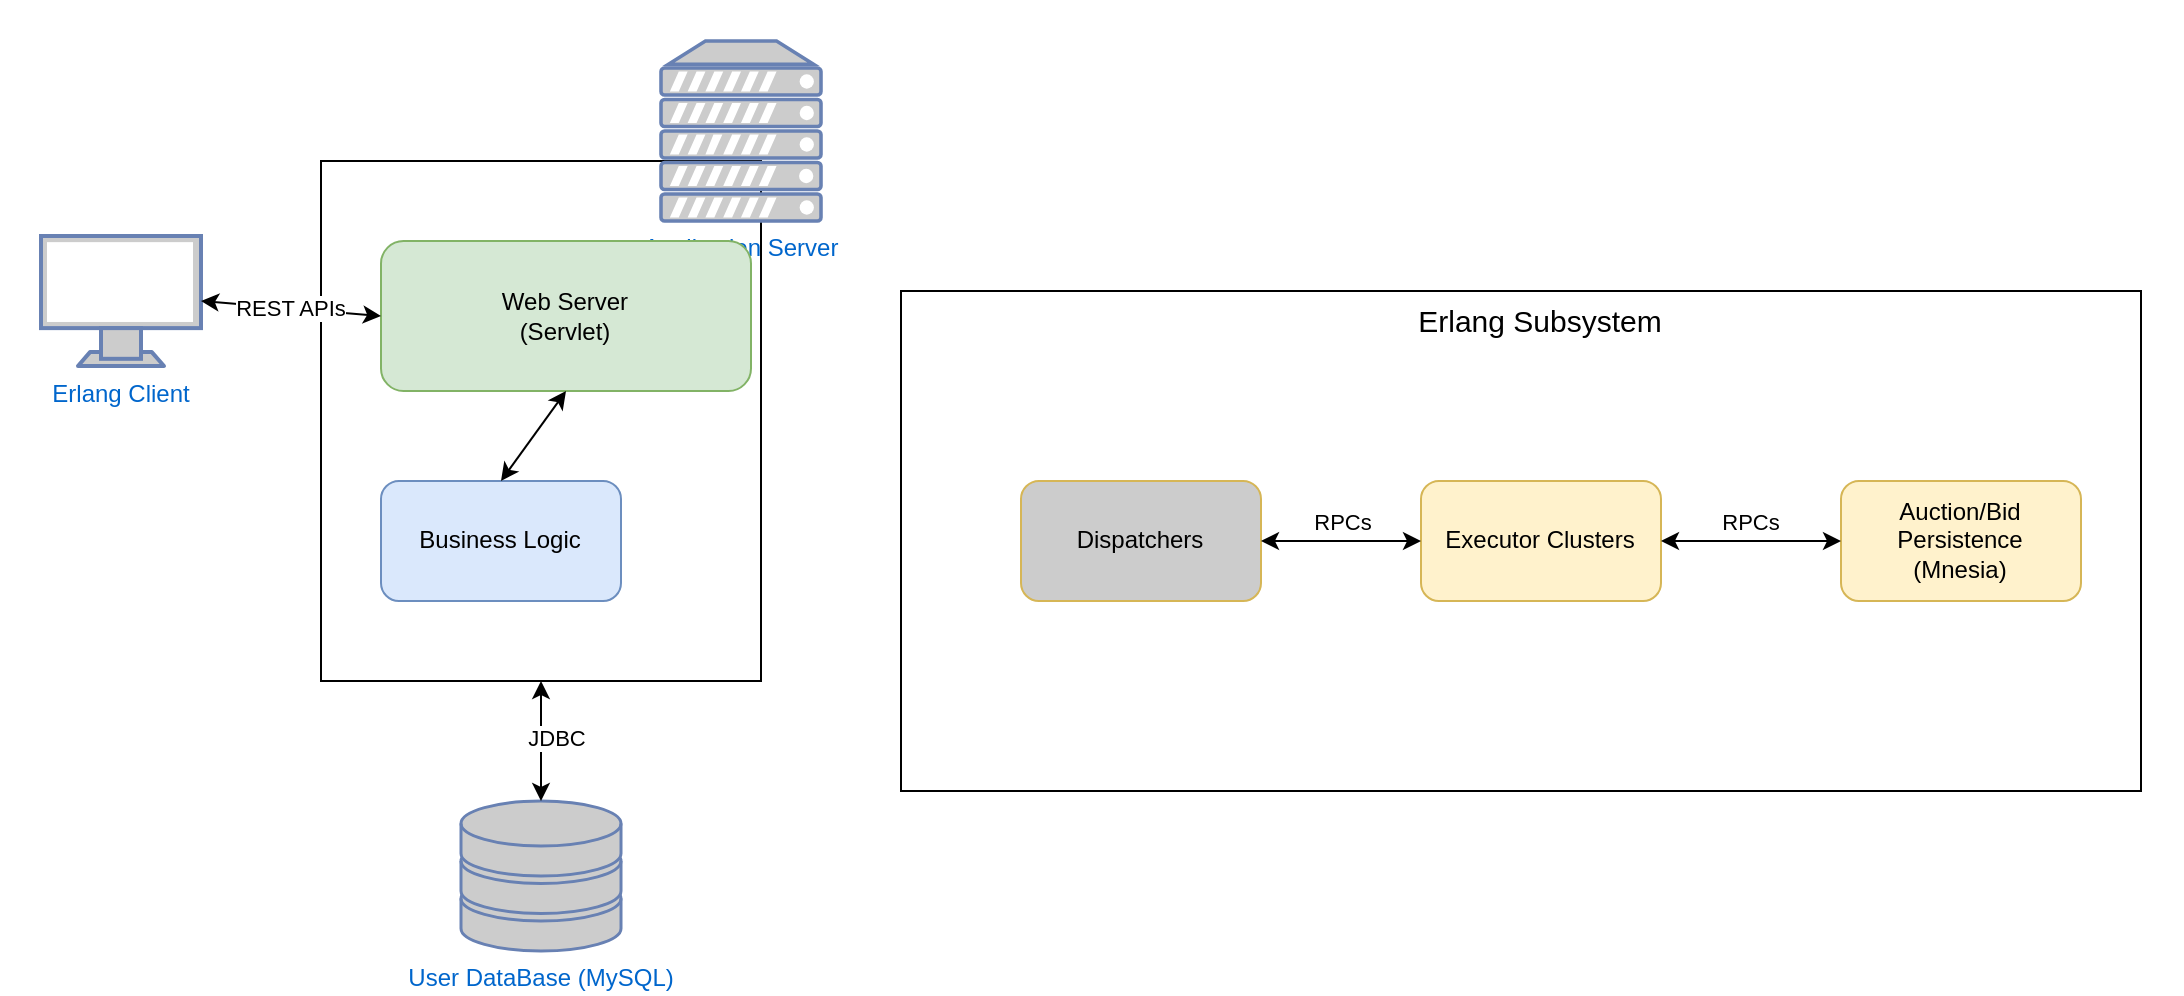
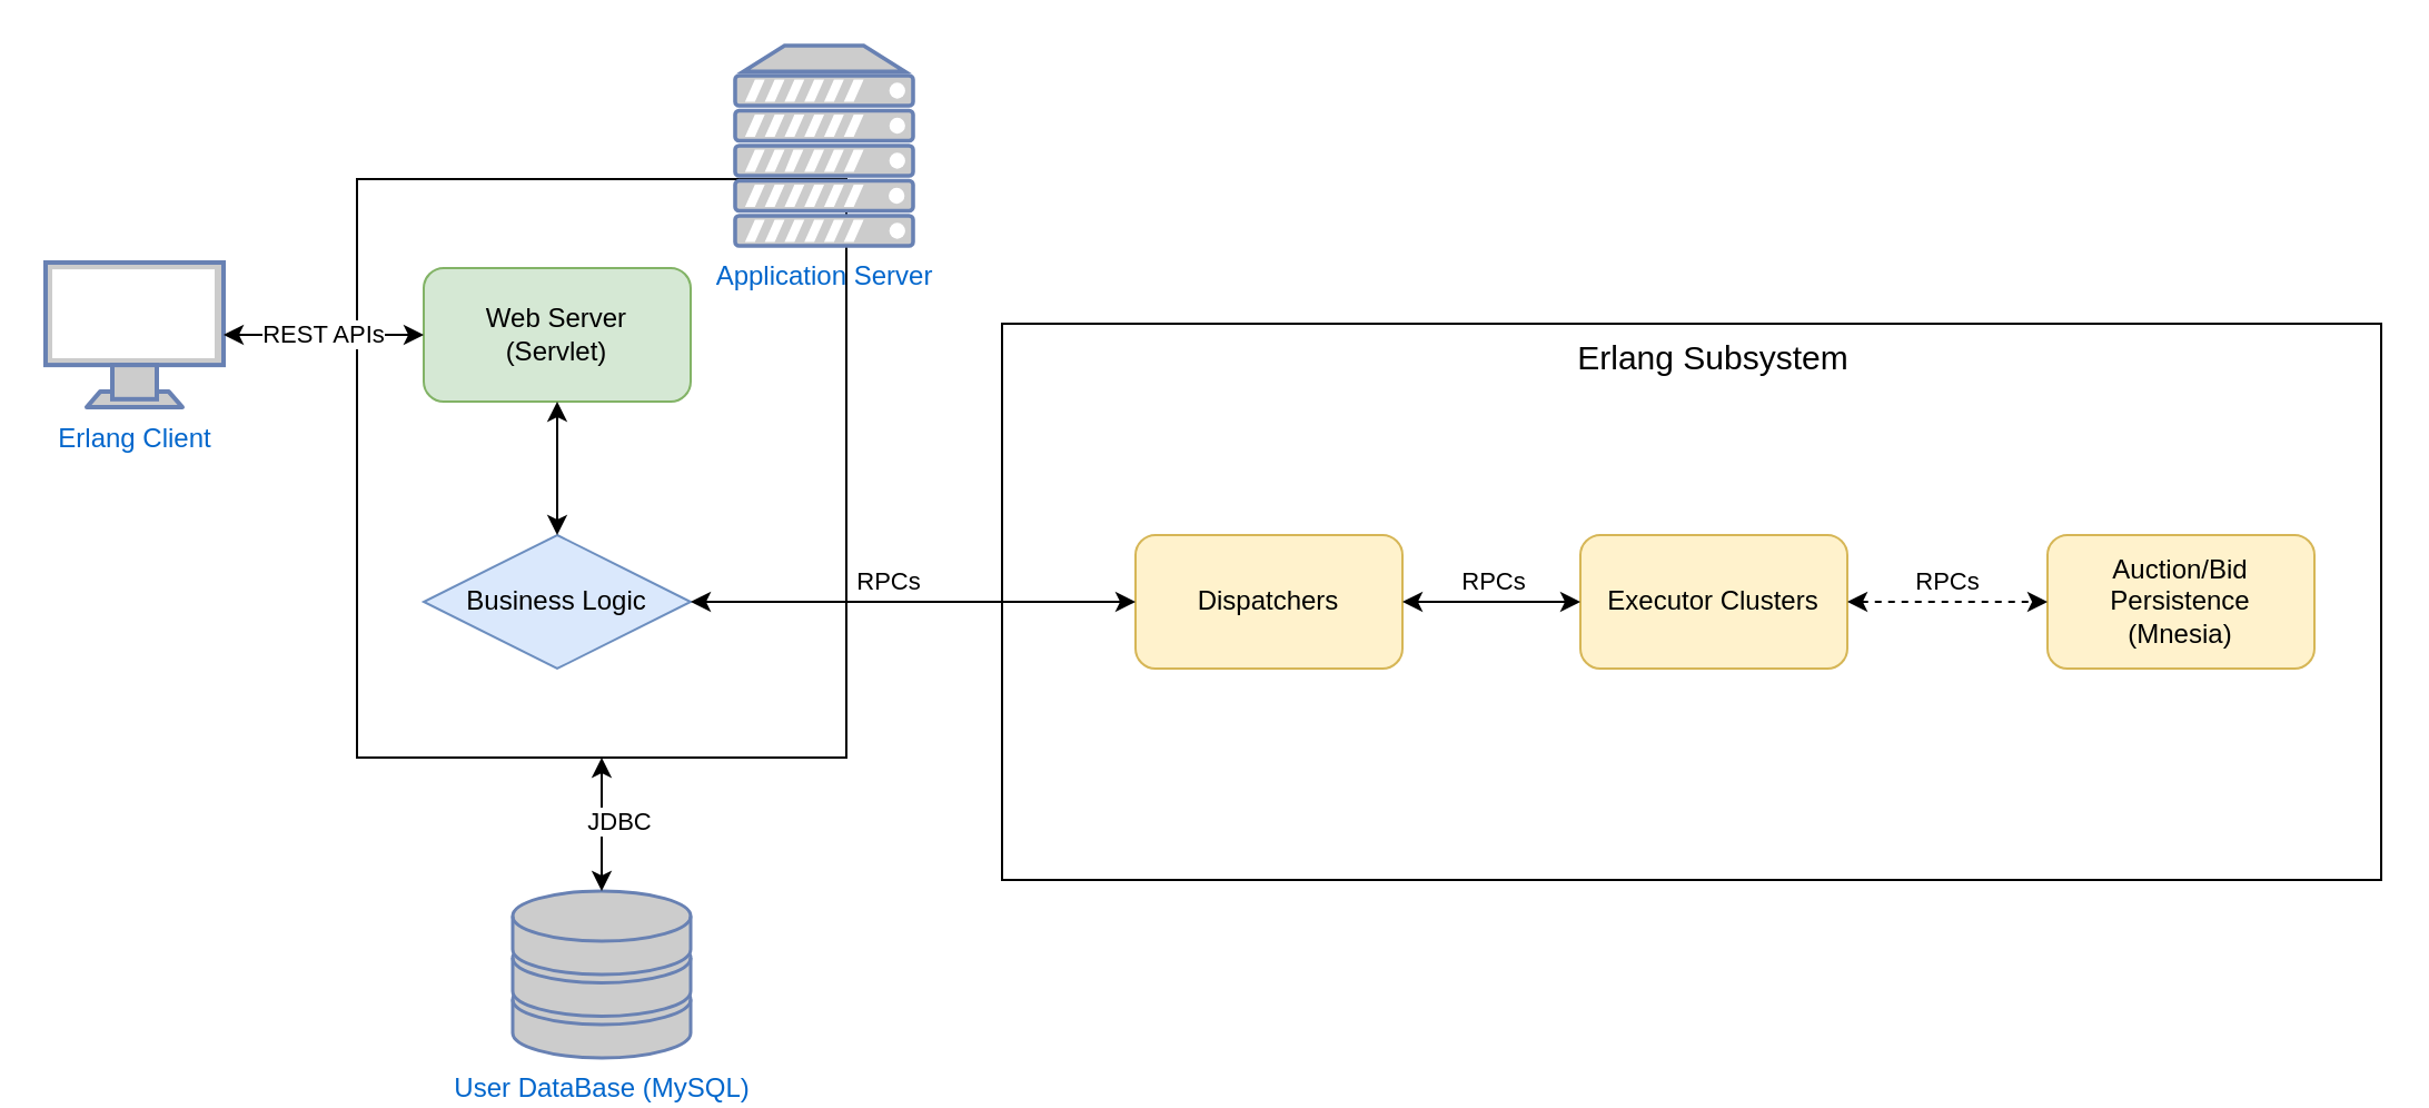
  <mxCell id="0" />
  <mxCell id="1" parent="0" />
  <mxCell id="2" value="" style="rounded=0;whiteSpace=wrap;html=1;verticalAlign=bottom;" parent="1" vertex="1"><mxGeometry x="450" y="145" width="620" height="250" as="geometry" /></mxCell>
  <mxCell id="3" value="" style="rounded=0;whiteSpace=wrap;html=1;" parent="1" vertex="1"><mxGeometry x="160" y="80" width="220" height="260" as="geometry" /></mxCell>
  <mxCell id="4" value="Application Server" style="fontColor=#0066CC;verticalAlign=top;verticalLabelPosition=bottom;labelPosition=center;align=center;html=1;outlineConnect=0;fillColor=#CCCCCC;strokeColor=#6881B3;gradientColor=none;gradientDirection=north;strokeWidth=2;shape=mxgraph.networks.server;" parent="1" vertex="1"><mxGeometry x="330" y="20" width="80" height="90" as="geometry" /></mxCell>
  <mxCell id="5" value="User DataBase (MySQL)" style="fontColor=#0066CC;verticalAlign=top;verticalLabelPosition=bottom;labelPosition=center;align=center;html=1;outlineConnect=0;fillColor=#CCCCCC;strokeColor=#6881B3;gradientColor=none;gradientDirection=north;strokeWidth=2;shape=mxgraph.networks.storage;" parent="1" vertex="1"><mxGeometry x="230" y="400" width="80" height="75" as="geometry" /></mxCell>
- <mxCell id="6" value="Dispatchers" style="rounded=1;whiteSpace=wrap;html=1;fillColor=#cccccc;strokeColor=#d6b656;" parent="1" vertex="1"><mxGeometry x="510" y="240" width="120" height="60" as="geometry" /></mxCell>
+ <mxCell id="6" value="Dispatchers" style="rounded=1;whiteSpace=wrap;html=1;fillColor=#fff2cc;strokeColor=#d6b656;" parent="1" vertex="1"><mxGeometry x="510" y="240" width="120" height="60" as="geometry" /></mxCell>
  <mxCell id="7" value="Executor Clusters" style="rounded=1;whiteSpace=wrap;html=1;fillColor=#fff2cc;strokeColor=#d6b656;" parent="1" vertex="1"><mxGeometry x="710" y="240" width="120" height="60" as="geometry" /></mxCell>
  <mxCell id="8" value="" style="endArrow=classic;startArrow=classic;html=1;exitX=1;exitY=0.5;exitDx=0;exitDy=0;entryX=0;entryY=0.5;entryDx=0;entryDy=0;" parent="1" source="6" target="7" edge="1"><mxGeometry width="50" height="50" relative="1" as="geometry"><mxPoint x="710" y="265" as="sourcePoint" /><mxPoint x="760" y="215" as="targetPoint" /></mxGeometry></mxCell>
  <mxCell id="9" value="RPCs" style="edgeLabel;html=1;align=center;verticalAlign=middle;resizable=0;points=[];" parent="8" vertex="1" connectable="0"><mxGeometry x="-0.215" y="2" relative="1" as="geometry"><mxPoint x="9" y="-8" as="offset" /></mxGeometry></mxCell>
  <mxCell id="10" value="Erlang Client" style="fontColor=#0066CC;verticalAlign=top;verticalLabelPosition=bottom;labelPosition=center;align=center;html=1;outlineConnect=0;fillColor=#CCCCCC;strokeColor=#6881B3;gradientColor=none;gradientDirection=north;strokeWidth=2;shape=mxgraph.networks.monitor;" parent="1" vertex="1"><mxGeometry x="20" y="117.5" width="80" height="65" as="geometry" /></mxCell>
- <mxCell id="11" value="Web Server&lt;br&gt;(Servlet)" style="rounded=1;whiteSpace=wrap;html=1;fillColor=#d5e8d4;strokeColor=#82b366;" parent="1" vertex="1"><mxGeometry x="190" y="120" width="185" height="75" as="geometry" /></mxCell>
- <mxCell id="12" value="Business Logic" style="rounded=1;whiteSpace=wrap;html=1;fillColor=#dae8fc;strokeColor=#6c8ebf;" parent="1" vertex="1"><mxGeometry x="190" y="240" width="120" height="60" as="geometry" /></mxCell>
+ <mxCell id="11" value="Web Server&lt;br&gt;(Servlet)" style="rounded=1;whiteSpace=wrap;html=1;fillColor=#d5e8d4;strokeColor=#82b366;" parent="1" vertex="1"><mxGeometry x="190" y="120" width="120" height="60" as="geometry" /></mxCell>
+ <mxCell id="12" value="Business Logic" style="rhombus;whiteSpace=wrap;html=1;fillColor=#dae8fc;strokeColor=#6c8ebf;" parent="1" vertex="1"><mxGeometry x="190" y="240" width="120" height="60" as="geometry" /></mxCell>
  <mxCell id="13" value="REST APIs" style="endArrow=classic;startArrow=classic;html=1;exitX=1;exitY=0.5;exitDx=0;exitDy=0;exitPerimeter=0;entryX=0;entryY=0.5;entryDx=0;entryDy=0;" parent="1" source="10" target="11" edge="1"><mxGeometry width="50" height="50" relative="1" as="geometry"><mxPoint x="0" y="170" as="sourcePoint" /><mxPoint x="50" y="120" as="targetPoint" /></mxGeometry></mxCell>
  <mxCell id="14" value="" style="endArrow=classic;startArrow=classic;html=1;exitX=0.5;exitY=0;exitDx=0;exitDy=0;entryX=0.5;entryY=1;entryDx=0;entryDy=0;" parent="1" source="12" target="11" edge="1"><mxGeometry width="50" height="50" relative="1" as="geometry"><mxPoint x="150" y="220" as="sourcePoint" /><mxPoint x="200" y="170" as="targetPoint" /></mxGeometry></mxCell>
+ <mxCell id="15" value="" style="endArrow=classic;startArrow=classic;html=1;exitX=1;exitY=0.5;exitDx=0;exitDy=0;entryX=0;entryY=0.5;entryDx=0;entryDy=0;" parent="1" source="12" target="6" edge="1"><mxGeometry width="50" height="50" relative="1" as="geometry"><mxPoint x="350" y="280" as="sourcePoint" /><mxPoint x="480" y="280" as="targetPoint" /></mxGeometry></mxCell>
+ <mxCell id="16" value="RPCs" style="edgeLabel;html=1;align=center;verticalAlign=middle;resizable=0;points=[];" parent="15" vertex="1" connectable="0"><mxGeometry x="-0.215" y="2" relative="1" as="geometry"><mxPoint x="9" y="-8" as="offset" /></mxGeometry></mxCell>
  <mxCell id="17" value="" style="endArrow=classic;startArrow=classic;html=1;exitX=0.5;exitY=0;exitDx=0;exitDy=0;entryX=0.5;entryY=1;entryDx=0;entryDy=0;exitPerimeter=0;" parent="1" source="5" target="3" edge="1"><mxGeometry width="50" height="50" relative="1" as="geometry"><mxPoint x="320" y="480" as="sourcePoint" /><mxPoint x="520" y="480" as="targetPoint" /></mxGeometry></mxCell>
  <mxCell id="18" value="JDBC" style="edgeLabel;html=1;align=center;verticalAlign=middle;resizable=0;points=[];" parent="17" vertex="1" connectable="0"><mxGeometry x="-0.215" y="2" relative="1" as="geometry"><mxPoint x="9" y="-8" as="offset" /></mxGeometry></mxCell>
  <mxCell id="19" value="Auction/Bid&lt;br&gt;Persistence&lt;br&gt;(Mnesia)" style="rounded=1;whiteSpace=wrap;html=1;fillColor=#fff2cc;strokeColor=#d6b656;" parent="1" vertex="1"><mxGeometry x="920" y="240" width="120" height="60" as="geometry" /></mxCell>
- <mxCell id="20" value="" style="endArrow=classic;startArrow=classic;html=1;exitX=1;exitY=0.5;exitDx=0;exitDy=0;entryX=0;entryY=0.5;entryDx=0;entryDy=0;" parent="1" source="7" target="19" edge="1"><mxGeometry width="50" height="50" relative="1" as="geometry"><mxPoint x="870" y="270" as="sourcePoint" /><mxPoint x="1000" y="215" as="targetPoint" /></mxGeometry></mxCell>
+ <mxCell id="20" value="" style="endArrow=classic;startArrow=classic;html=1;exitX=1;exitY=0.5;exitDx=0;exitDy=0;entryX=0;entryY=0.5;entryDx=0;entryDy=0;dashed=1;" parent="1" source="7" target="19" edge="1"><mxGeometry width="50" height="50" relative="1" as="geometry"><mxPoint x="870" y="270" as="sourcePoint" /><mxPoint x="1000" y="215" as="targetPoint" /></mxGeometry></mxCell>
  <mxCell id="21" value="RPCs" style="edgeLabel;html=1;align=center;verticalAlign=middle;resizable=0;points=[];" parent="20" vertex="1" connectable="0"><mxGeometry x="-0.215" y="2" relative="1" as="geometry"><mxPoint x="9" y="-8" as="offset" /></mxGeometry></mxCell>
  <mxCell id="22" value="&lt;font style=&quot;font-size: 15px&quot;&gt;Erlang Subsystem&lt;/font&gt;" style="text;html=1;strokeColor=none;fillColor=none;align=center;verticalAlign=middle;whiteSpace=wrap;rounded=0;" parent="1" vertex="1"><mxGeometry x="705" y="150" width="130" height="20" as="geometry" /></mxCell>
